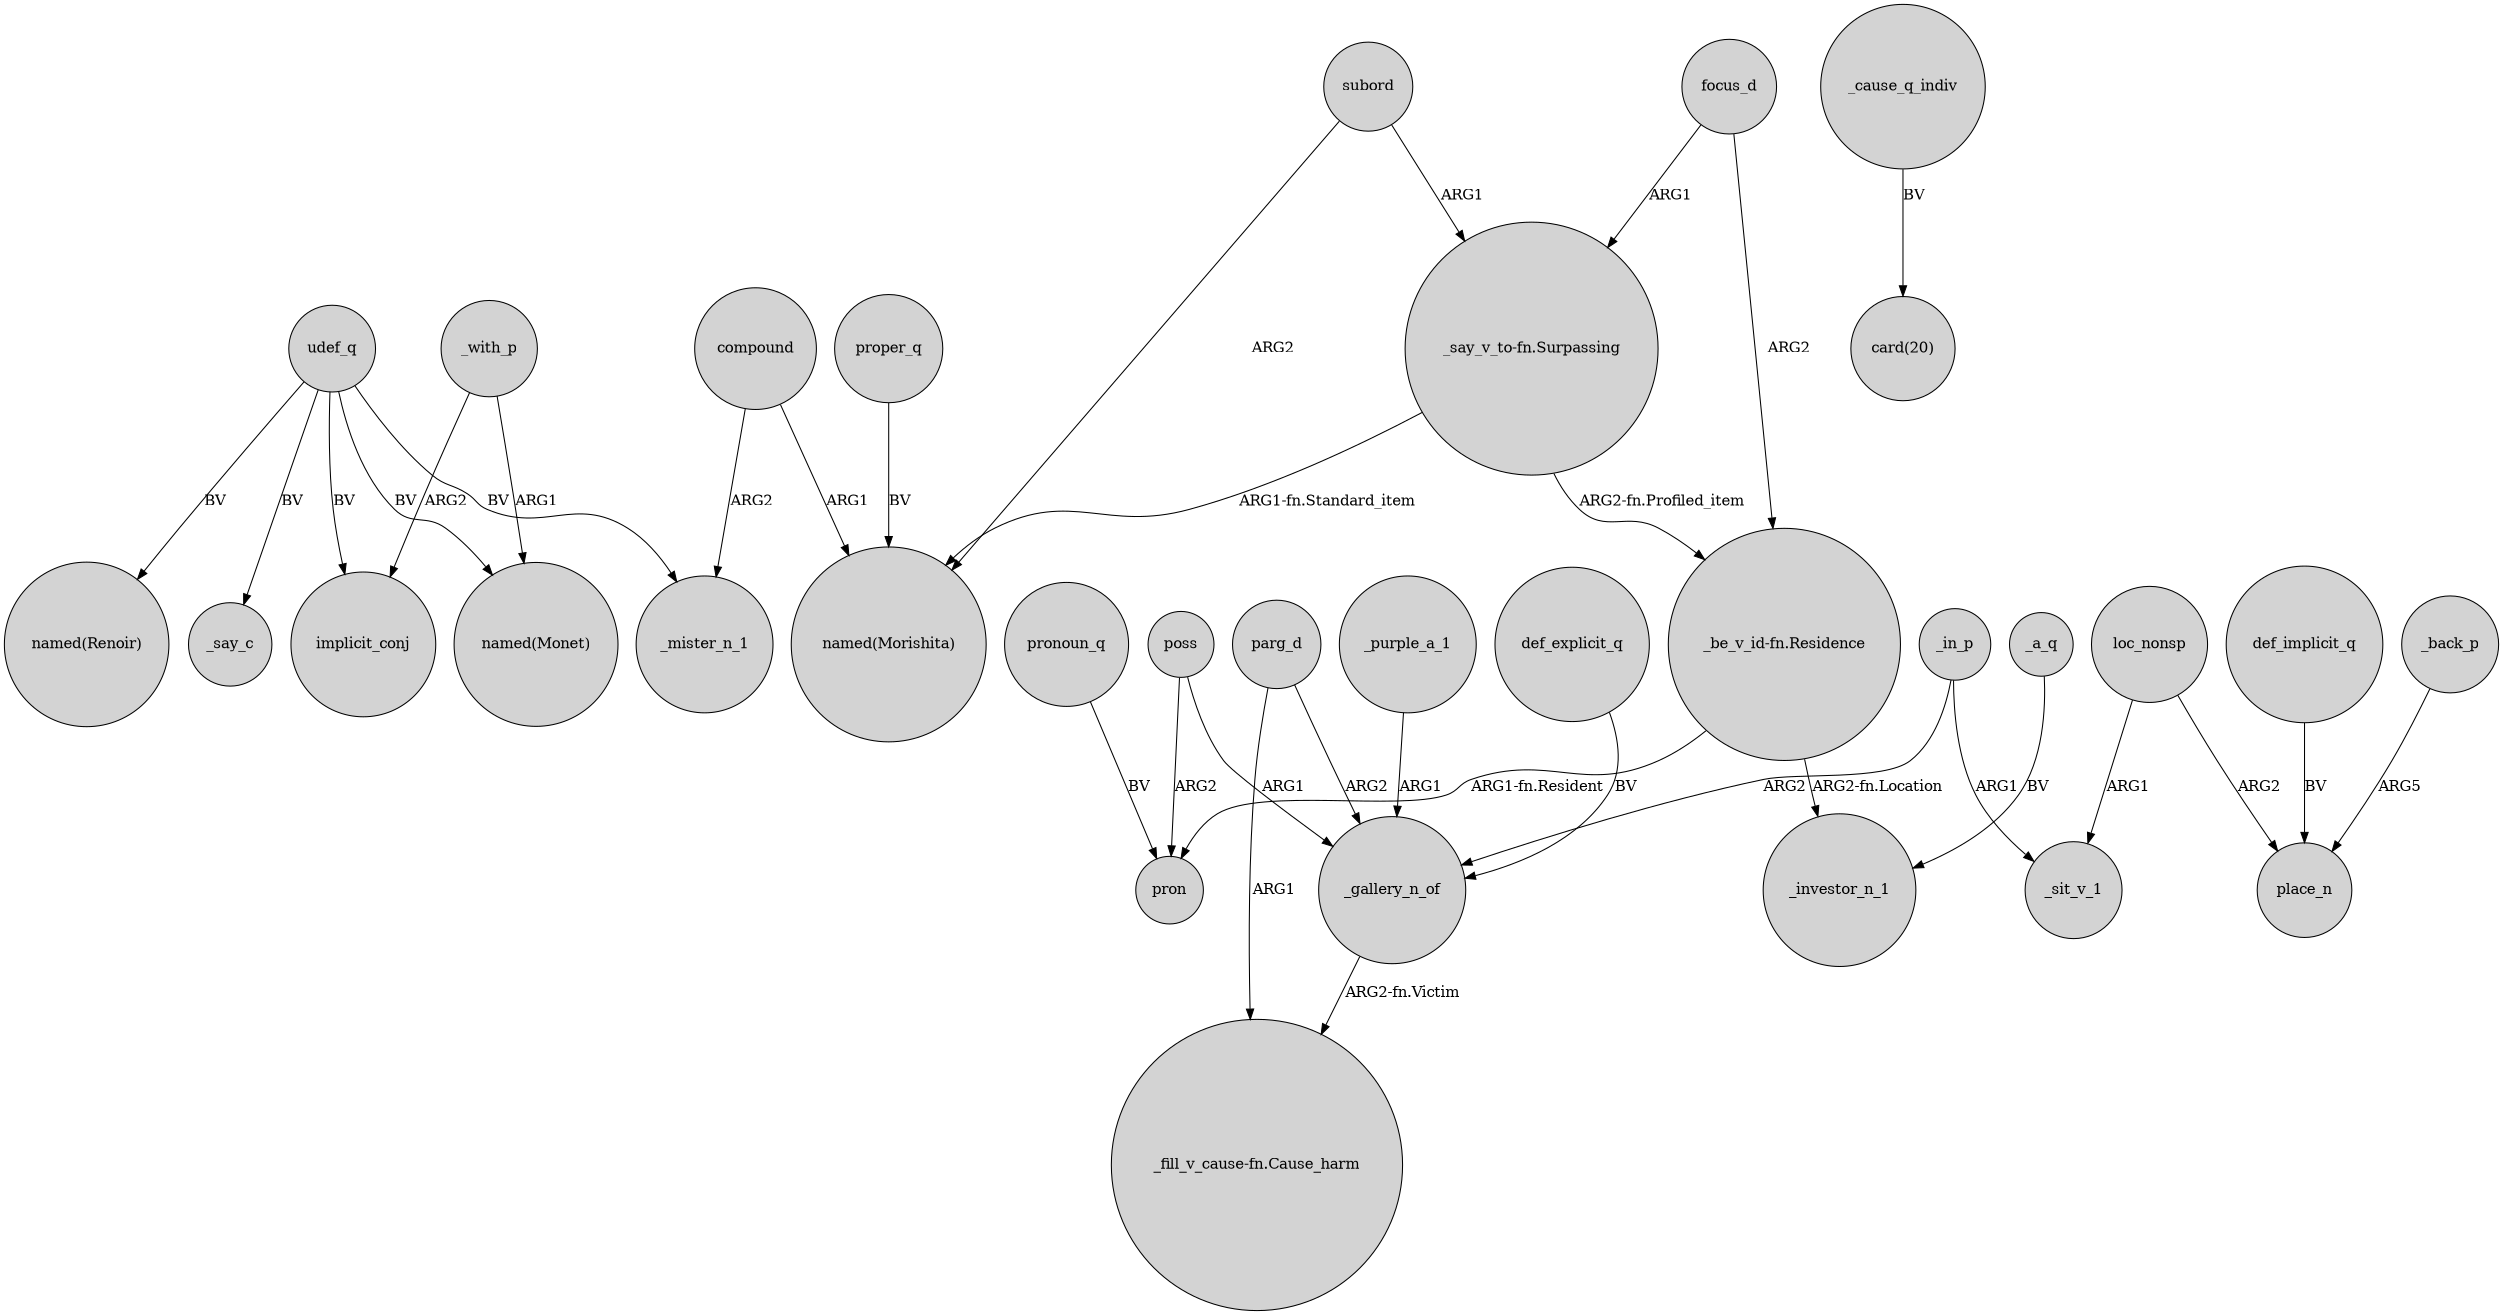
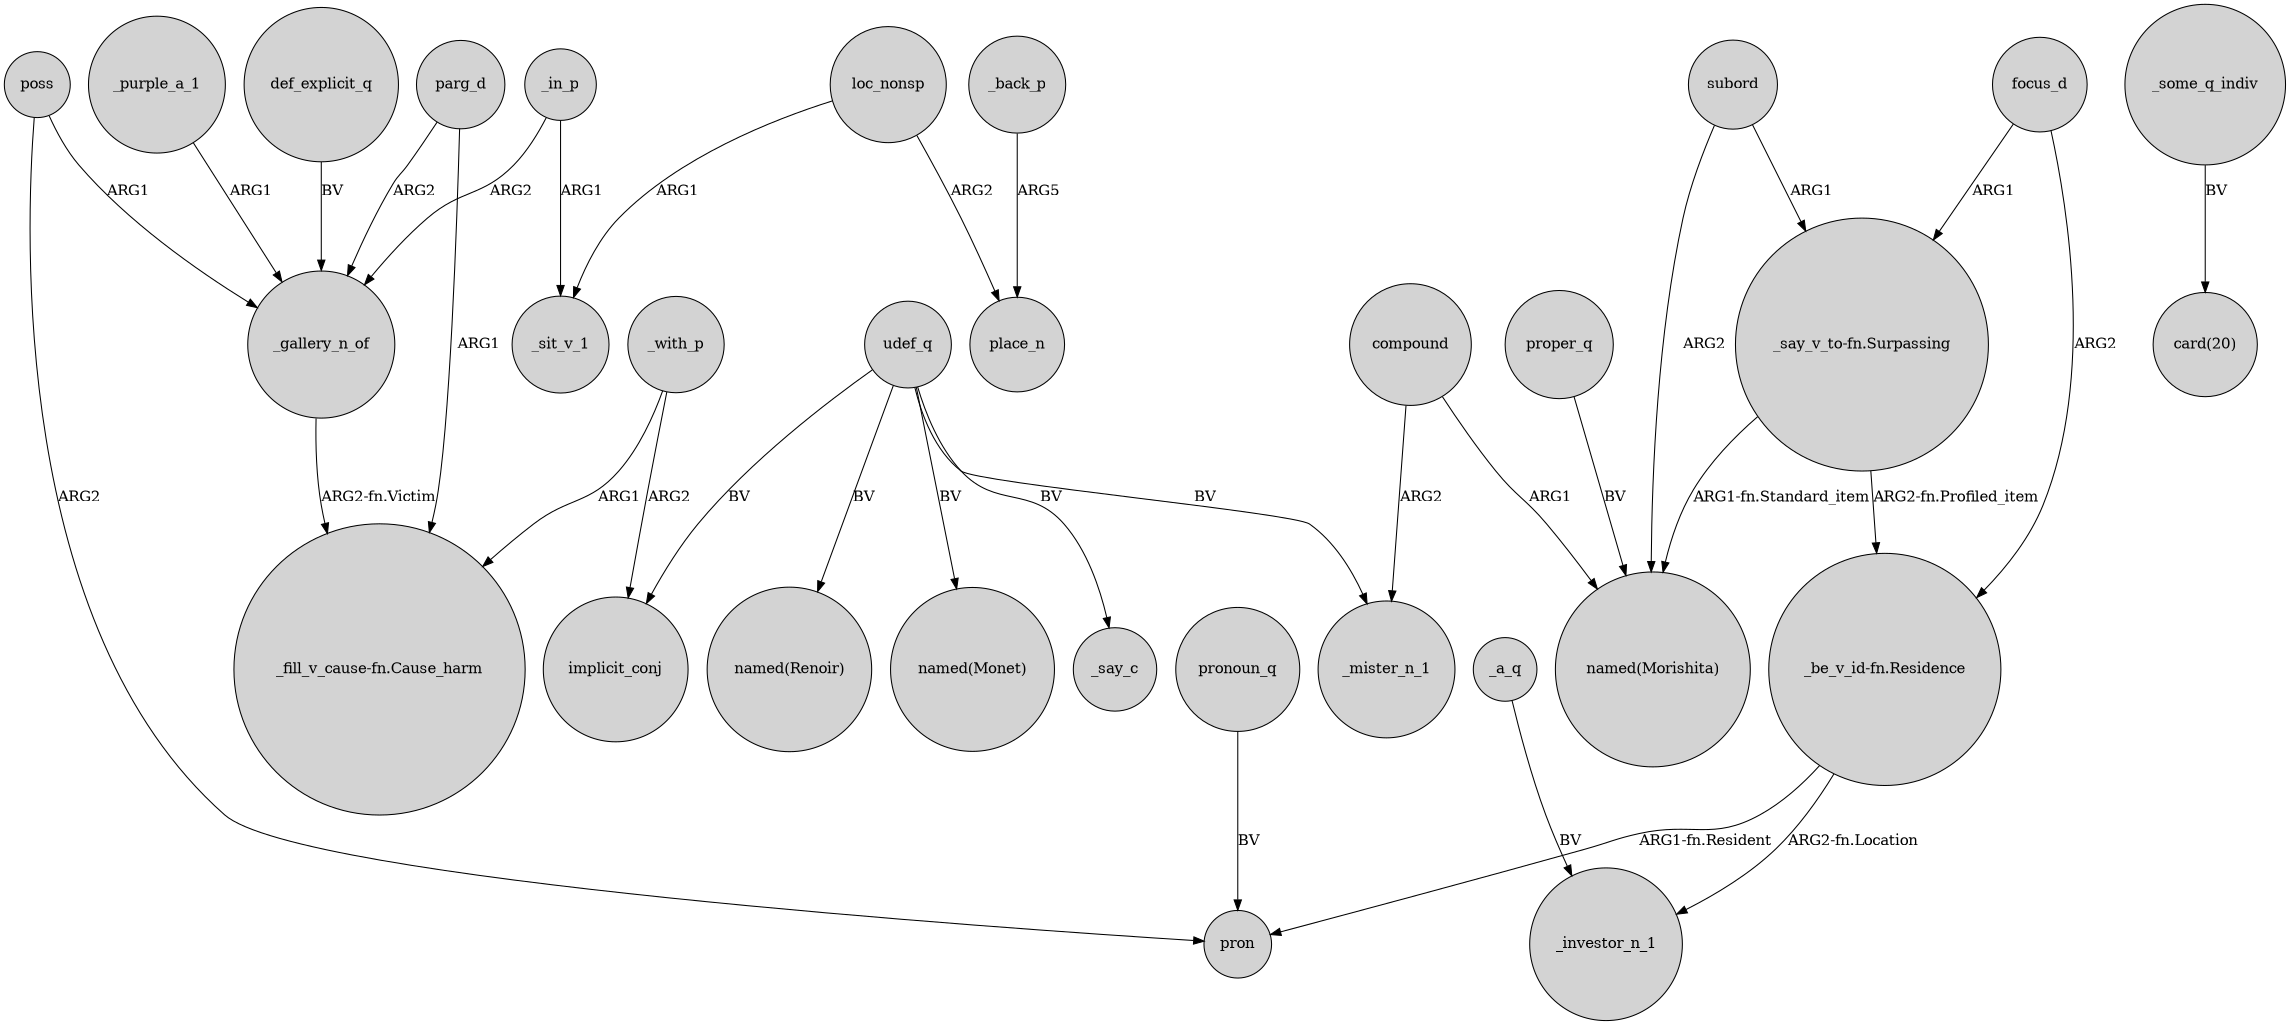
  digraph {
    node [shape=circle style=filled]
    compound
    _mister_n_1
    "named(Morishita)"
    subord
    "_say_v_to-fn.Surpassing"
    "_be_v_id-fn.Residence"
    pron
    _investor_n_1
    _with_p
    implicit_conj
    "_fill_v_cause-fn.Cause_harm"
-   def_implicit_q
    place_n
    parg_d
    _gallery_n_of
    focus_d
    _in_p
    _sit_v_1
    def_explicit_q
    _purple_a_1
    udef_q
    "named(Monet)"
    n23 [label=_say_c]
    "named(Renoir)"
    pronoun_q
    _a_q
    poss
    _back_p
    proper_q
    loc_nonsp
-   _some_q_indiv [label=_cause_q_indiv]
+   _some_q_indiv
    "card(20)"
    compound -> _mister_n_1 [label=ARG2]
    compound -> "named(Morishita)" [label=ARG1]
    subord -> "named(Morishita)" [label=ARG2]
    subord -> "_say_v_to-fn.Surpassing" [label=ARG1]
    "_say_v_to-fn.Surpassing" -> "named(Morishita)" [label="ARG1-fn.Standard_item"]
    "_say_v_to-fn.Surpassing" -> "_be_v_id-fn.Residence" [label="ARG2-fn.Profiled_item"]
    "_be_v_id-fn.Residence" -> pron [label="ARG1-fn.Resident"]
    "_be_v_id-fn.Residence" -> _investor_n_1 [label="ARG2-fn.Location"]
    _with_p -> implicit_conj [label=ARG2]
-   _with_p -> "named(Monet)" [label=ARG1]
-   def_implicit_q -> place_n [label=BV]
+   _with_p -> "_fill_v_cause-fn.Cause_harm" [label=ARG1]
    parg_d -> "_fill_v_cause-fn.Cause_harm" [label=ARG1]
    parg_d -> _gallery_n_of [label=ARG2]
    _gallery_n_of -> "_fill_v_cause-fn.Cause_harm" [label="ARG2-fn.Victim"]
    focus_d -> "_say_v_to-fn.Surpassing" [label=ARG1]
    focus_d -> "_be_v_id-fn.Residence" [label=ARG2]
    _in_p -> _gallery_n_of [label=ARG2]
    _in_p -> _sit_v_1 [label=ARG1]
    def_explicit_q -> _gallery_n_of [label=BV]
    _purple_a_1 -> _gallery_n_of [label=ARG1]
    udef_q -> _mister_n_1 [label=BV]
    udef_q -> implicit_conj [label=BV]
    udef_q -> "named(Monet)" [label=BV]
    udef_q -> n23 [label=BV]
    udef_q -> "named(Renoir)" [label=BV]
    pronoun_q -> pron [label=BV]
    _a_q -> _investor_n_1 [label=BV]
    poss -> pron [label=ARG2]
    poss -> _gallery_n_of [label=ARG1]
    _back_p -> place_n [label=ARG5]
    proper_q -> "named(Morishita)" [label=BV]
    loc_nonsp -> place_n [label=ARG2]
    loc_nonsp -> _sit_v_1 [label=ARG1]
    _some_q_indiv -> "card(20)" [label=BV]
  }
